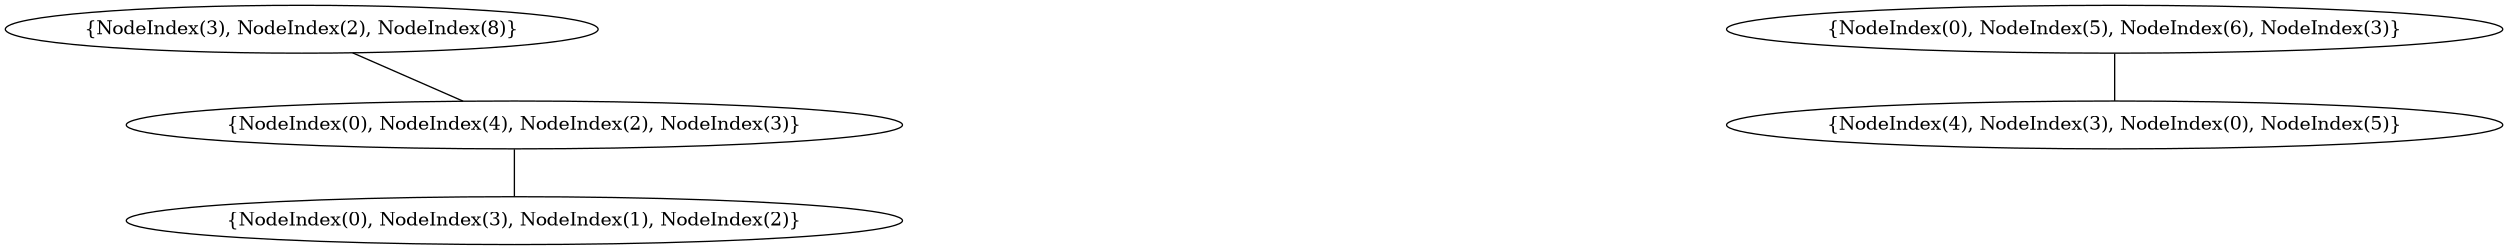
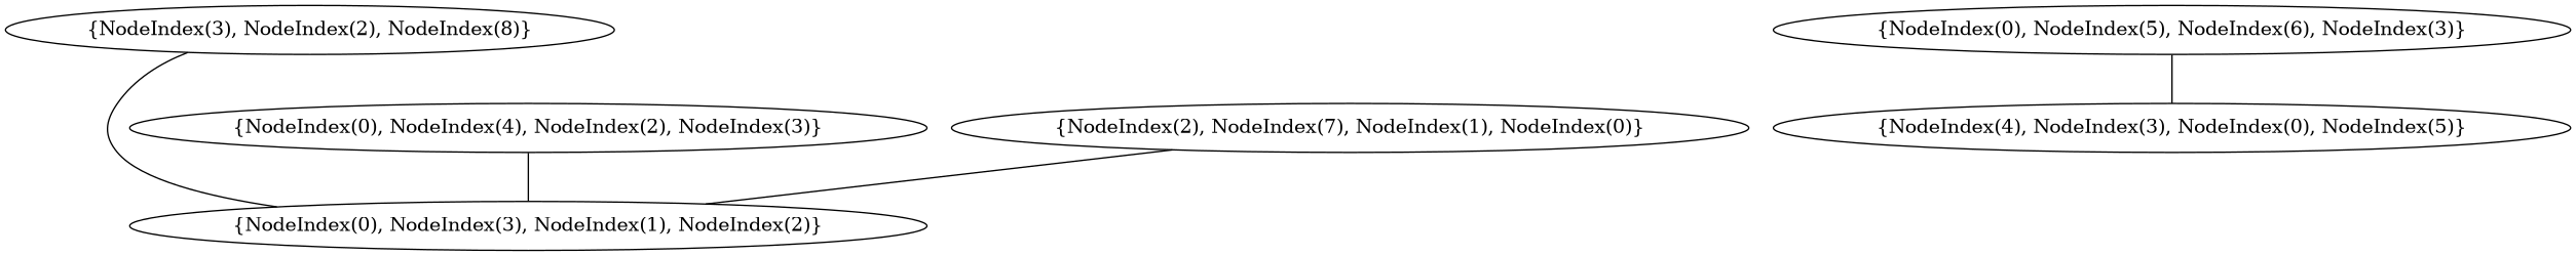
  graph {
    n1 [label="{NodeIndex(0), NodeIndex(3), NodeIndex(1), NodeIndex(2)}"]
    n2 [label="{NodeIndex(0), NodeIndex(4), NodeIndex(2), NodeIndex(3)}"]
    n3 [label="{NodeIndex(4), NodeIndex(3), NodeIndex(0), NodeIndex(5)}"]
    n4 [label="{NodeIndex(0), NodeIndex(5), NodeIndex(6), NodeIndex(3)}"]
+   n5 [label="{NodeIndex(2), NodeIndex(7), NodeIndex(1), NodeIndex(0)}"]
    n6 [label="{NodeIndex(3), NodeIndex(2), NodeIndex(8)}"]
    n2 -- n1
    n4 -- n3
-   n6 -- n2
+   n5 -- n1
+   n6 -- n1
  }
